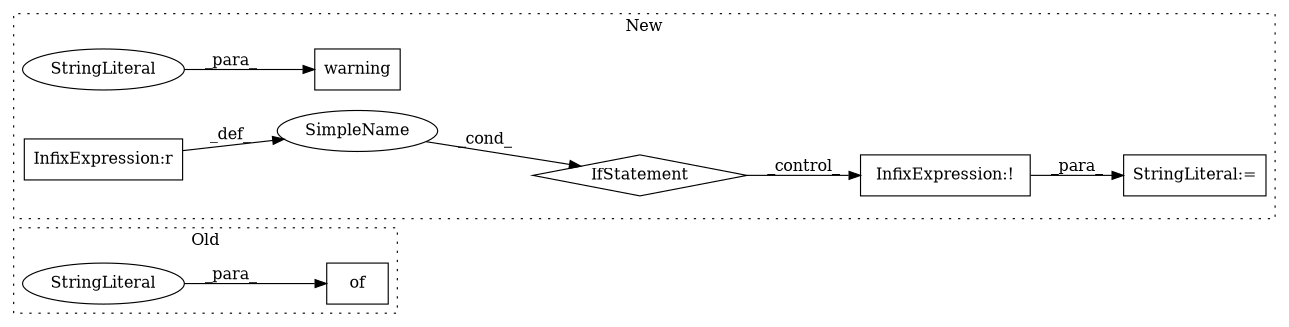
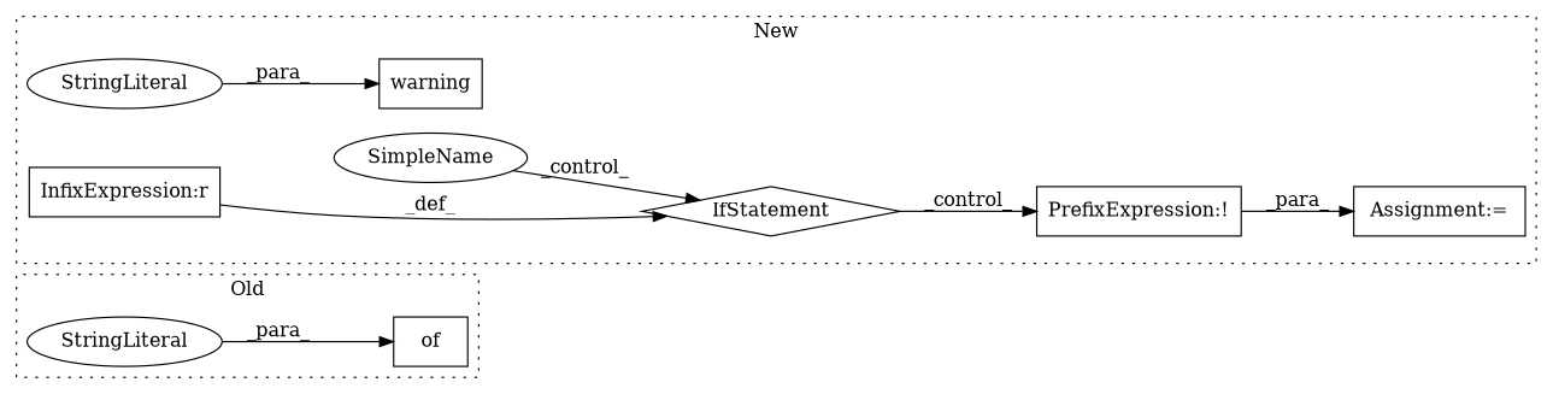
  digraph {
    rankdir=LR
    node [a=32 l=1 shape=box]
    n1 [l="3,1" label=of s="4465,4502"]
    n2 [a=45 l=15 label=StringLiteral s=4468 shape=ellipse]
    n3 [l="8,1" label=warning s="4878,4926"]
    n4 [a=45 l=38 label=StringLiteral s=4888 shape=ellipse]
    n5 [a=25 l="4,2" label=IfStatement s="4806,4863" shape=diamond]
    n6 [a=42 label=SimpleName shape=ellipse l=""]
-   n7 [a=7 label="StringLiteral:=" s=5040]
+   n7 [a=7 label="Assignment:=" s=5040]
    n8 [a=27 l=4 label="InfixExpression:r" s=4820]
-   n9 [a=38 label="InfixExpression:!" s=4939]
+   n9 [a=38 label="PrefixExpression:!" s=4939]
    subgraph cluster_1 {
      label=Old
      style=dotted
      n1
      n2
    }
    subgraph cluster_2 {
      label=New
      style=dotted
      n3
      n4
      n5
      n6
      n7
      n8
      n9
    }
    n2 -> n1 [label=_para_]
    n4 -> n3 [label=_para_]
    n5 -> n9 [label=_control_]
-   n6 -> n5 [label=_cond_]
-   n8 -> n6 [label=_def_]
+   n6 -> n5 [label=_control_]
+   n8 -> n5 [label=_def_]
    n9 -> n7 [label=_para_]
  }
